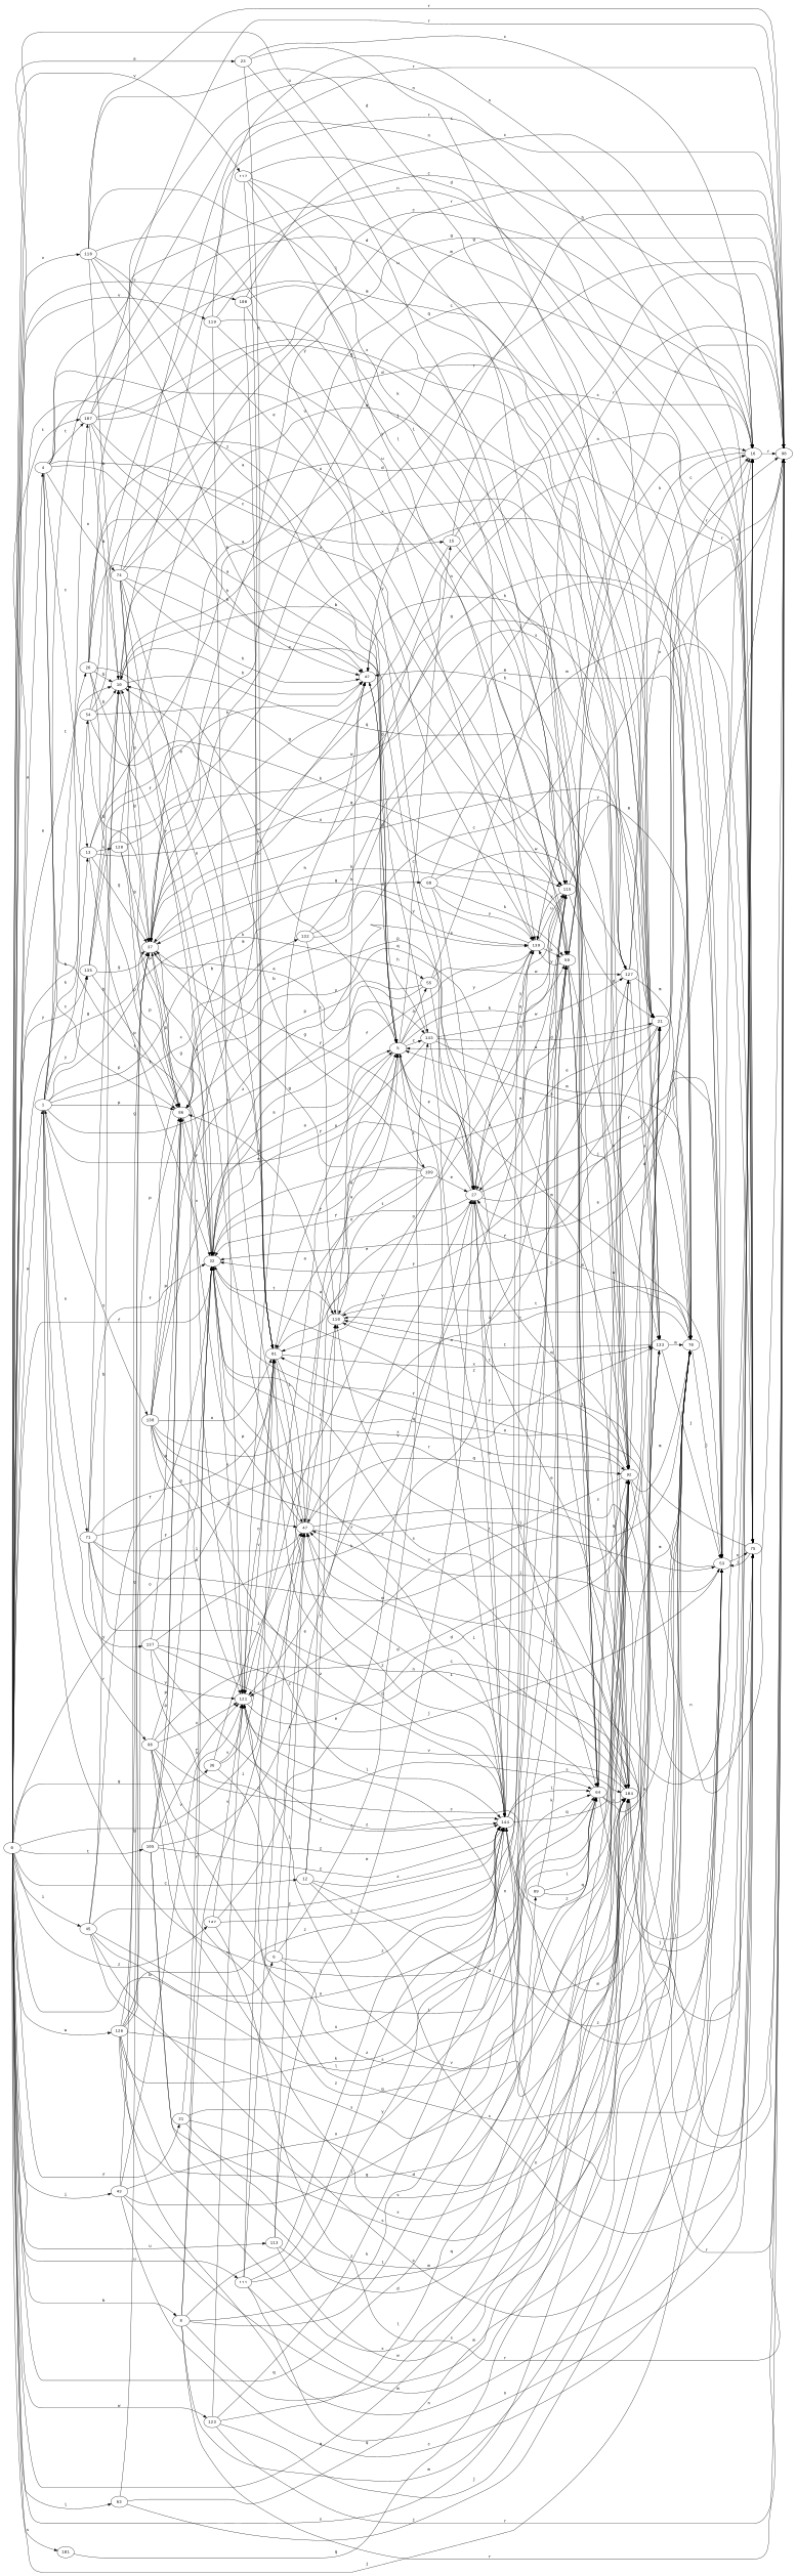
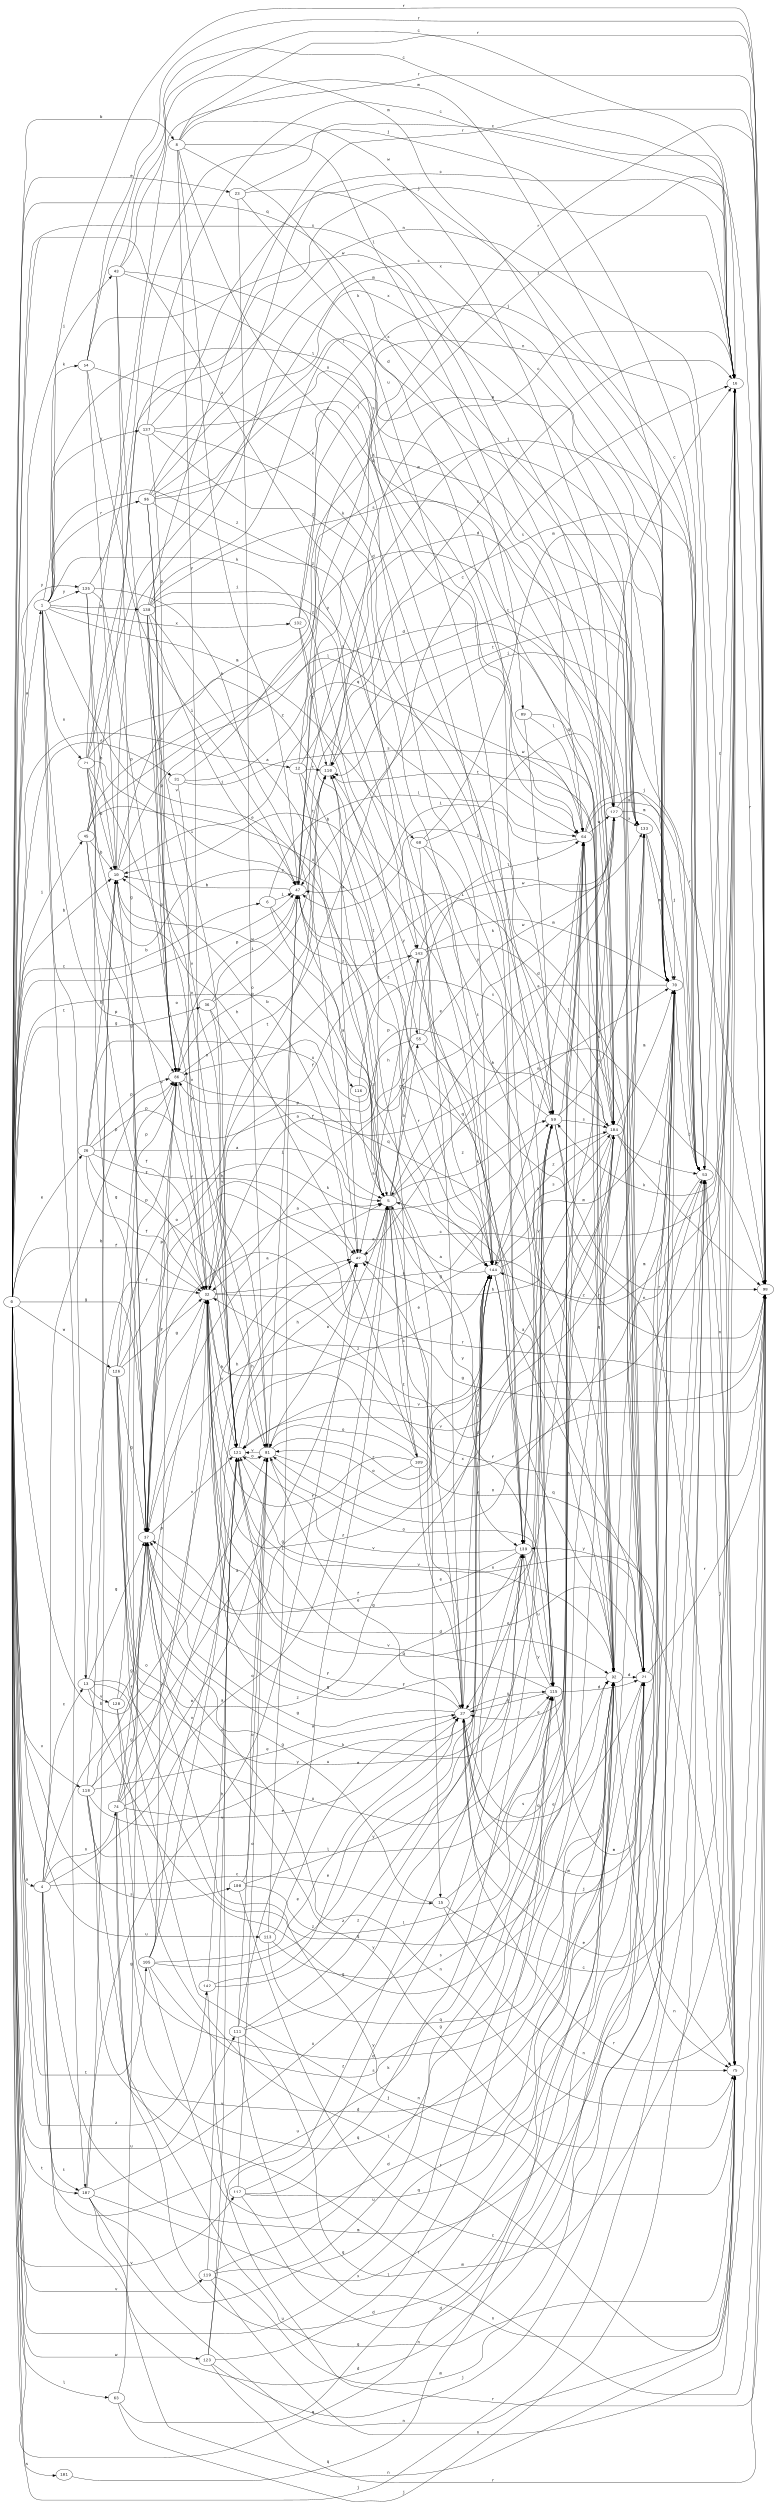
  strict digraph {
    fontname="Liberation Mono"
    rankdir=LR
    node [fontname="Liberation Mono"]
    edge [fontname="Liberation Mono"]
    0
    1
    4
    6
    8
    10
    12
    23
    26
    31
    32
    36
    37
    43
    45
    47
    53
    63
    81
    89
    92
    100
    101
    104
    105
    107
    111
    113
    115
+   116
    117
    118
    119
    123
    126
    135
    142
    143
    13
    27
    54
    55
    64
    68
    71
    86
    96
    98
    132
    137
    138
    5
    15
    70
    74
    75
    144
    59
    127
    16
    21
    42
    133
    110
    121
    139
    120
    109
    0 -> 1 [label=a]
    0 -> 4 [label=a]
    0 -> 6 [label=b]
    0 -> 8 [label=b]
    0 -> 10 [label=b]
    0 -> 12 [label=c]
    0 -> 23 [label=e]
    0 -> 26 [label=e]
    0 -> 31 [label=f]
    0 -> 32 [label=f]
    0 -> 36 [label=g]
    0 -> 37 [label=g]
    0 -> 43 [label=i]
    0 -> 45 [label=i]
    0 -> 47 [label=i]
    0 -> 53 [label=j]
    0 -> 63 [label=l]
    0 -> 81 [label=o]
    0 -> 89 [label=q]
    0 -> 92 [label=q]
    0 -> 100 [label=s]
    0 -> 101 [label=s]
    0 -> 104 [label=s]
    0 -> 105 [label=t]
    0 -> 107 [label=t]
    0 -> 111 [label=u]
    0 -> 113 [label=u]
    0 -> 115 [label=u]
+   0 -> 116 [label=v]
    0 -> 117 [label=v]
    0 -> 118 [label=v]
    0 -> 119 [label=v]
    0 -> 123 [label=w]
    0 -> 126 [label=w]
    0 -> 135 [label=y]
    0 -> 142 [label=z]
    0 -> 143 [label=z]
    1 -> 107 [label=t]
    1 -> 135 [label=y]
    1 -> 143 [label=z]
    1 -> 13 [label=c]
-   27 -> 1 [label=e]
+   1 -> 27 [label=e]
    1 -> 54 [label=k]
    1 -> 55 [label=k]
    1 -> 64 [label=l]
    1 -> 68 [label=m]
    1 -> 71 [label=n]
    1 -> 86 [label=p]
    1 -> 96 [label=r]
    1 -> 98 [label=r]
    1 -> 132 [label=x]
    1 -> 137 [label=y]
    1 -> 138 [label=y]
    4 -> 32 [label=f]
    4 -> 107 [label=t]
    4 -> 115 [label=u]
    4 -> 13 [label=c]
    4 -> 86 [label=p]
    4 -> 5 [label=a]
    4 -> 15 [label=c]
    4 -> 70 [label=m]
    4 -> 74 [label=n]
    4 -> 75 [label=n]
    6 -> 47 [label=i]
    6 -> 143 [label=z]
    6 -> 64 [label=l]
    6 -> 144 [label=z]
    8 -> 32 [label=f]
    8 -> 47 [label=i]
    8 -> 64 [label=l]
    8 -> 98 [label=r]
    8 -> 70 [label=m]
    8 -> 144 [label=z]
    8 -> 59 [label=k]
    8 -> 127 [label=w]
    10 -> 37 [label=g]
    10 -> 92 [label=q]
    10 -> 16 [label=c]
    10 -> 21 [label=d]
    10 -> 42 [label=h]
    10 -> 133 [label=x]
    12 -> 5 [label=a]
    12 -> 75 [label=n]
    12 -> 144 [label=z]
    12 -> 21 [label=d]
    12 -> 110 [label=t]
    23 -> 81 [label=o]
    23 -> 115 [label=u]
    23 -> 16 [label=c]
    23 -> 133 [label=x]
    26 -> 10 [label=b]
    26 -> 32 [label=f]
    26 -> 81 [label=o]
    26 -> 115 [label=u]
    26 -> 86 [label=p]
    26 -> 98 [label=r]
    26 -> 5 [label=a]
    26 -> 42 [label=h]
    31 -> 32 [label=f]
    31 -> 104 [label=s]
    31 -> 70 [label=m]
    31 -> 21 [label=d]
    32 -> 37 [label=g]
    32 -> 92 [label=q]
    32 -> 104 [label=s]
    32 -> 5 [label=a]
    32 -> 16 [label=c]
    32 -> 110 [label=t]
    32 -> 121 [label=v]
    36 -> 47 [label=i]
    36 -> 5 [label=a]
    36 -> 16 [label=c]
    36 -> 121 [label=v]
    37 -> 86 [label=p]
    37 -> 98 [label=r]
    37 -> 5 [label=a]
    37 -> 75 [label=n]
    37 -> 59 [label=k]
    37 -> 16 [label=c]
    37 -> 121 [label=v]
    43 -> 37 [label=g]
    43 -> 115 [label=u]
    43 -> 64 [label=l]
    43 -> 70 [label=m]
    43 -> 16 [label=c]
    43 -> 121 [label=v]
    45 -> 10 [label=b]
    45 -> 32 [label=f]
    45 -> 104 [label=s]
    45 -> 115 [label=u]
    45 -> 64 [label=l]
    45 -> 144 [label=z]
    45 -> 16 [label=c]
    47 -> 10 [label=b]
    47 -> 53 [label=j]
    47 -> 92 [label=q]
    47 -> 86 [label=p]
    47 -> 98 [label=r]
    47 -> 5 [label=a]
    47 -> 110 [label=t]
    53 -> 47 [label=i]
    53 -> 81 [label=o]
    53 -> 27 [label=e]
    53 -> 75 [label=n]
    53 -> 16 [label=c]
    53 -> 110 [label=t]
    63 -> 37 [label=g]
    63 -> 53 [label=j]
    63 -> 92 [label=q]
    81 -> 47 [label=i]
    81 -> 27 [label=e]
    81 -> 144 [label=z]
    81 -> 133 [label=x]
    81 -> 121 [label=v]
    89 -> 92 [label=q]
    89 -> 64 [label=l]
    89 -> 59 [label=k]
    92 -> 32 [label=f]
    92 -> 70 [label=m]
    92 -> 75 [label=n]
    92 -> 21 [label=d]
    92 -> 110 [label=t]
    92 -> 121 [label=v]
    100 -> 81 [label=o]
    100 -> 64 [label=l]
    100 -> 16 [label=c]
    100 -> 139 [label=y]
    101 -> 92 [label=q]
    104 -> 47 [label=i]
    104 -> 53 [label=j]
    104 -> 27 [label=e]
    104 -> 86 [label=p]
    104 -> 98 [label=r]
    104 -> 70 [label=m]
    104 -> 144 [label=z]
    104 -> 42 [label=h]
    104 -> 110 [label=t]
    104 -> 121 [label=v]
    105 -> 104 [label=s]
    105 -> 27 [label=e]
    105 -> 86 [label=p]
    105 -> 144 [label=z]
    105 -> 21 [label=d]
    105 -> 42 [label=h]
    105 -> 121 [label=v]
    107 -> 10 [label=b]
    107 -> 92 [label=q]
    107 -> 115 [label=u]
    107 -> 75 [label=n]
    107 -> 21 [label=d]
    107 -> 42 [label=h]
    107 -> 133 [label=x]
    111 -> 81 [label=o]
    111 -> 5 [label=a]
    111 -> 70 [label=m]
    111 -> 75 [label=n]
    111 -> 144 [label=z]
    111 -> 139 [label=y]
    113 -> 47 [label=i]
    113 -> 92 [label=q]
    113 -> 104 [label=s]
    113 -> 27 [label=e]
    115 -> 81 [label=o]
    115 -> 27 [label=e]
    115 -> 70 [label=m]
    115 -> 21 [label=d]
    115 -> 121 [label=v]
    115 -> 139 [label=y]
+   116 -> 104 [label=s]
+   116 -> 5 [label=a]
    117 -> 81 [label=o]
    117 -> 92 [label=q]
    117 -> 59 [label=k]
    117 -> 21 [label=d]
    117 -> 139 [label=y]
    118 -> 10 [label=b]
    118 -> 27 [label=e]
    118 -> 64 [label=l]
    118 -> 98 [label=r]
    118 -> 5 [label=a]
    118 -> 21 [label=d]
    118 -> 42 [label=h]
    118 -> 139 [label=y]
    119 -> 115 [label=u]
    119 -> 64 [label=l]
    119 -> 70 [label=m]
    119 -> 75 [label=n]
    119 -> 121 [label=v]
    123 -> 53 [label=j]
    123 -> 64 [label=l]
    123 -> 98 [label=r]
    123 -> 144 [label=z]
    123 -> 121 [label=v]
    126 -> 32 [label=f]
    126 -> 37 [label=g]
    126 -> 92 [label=q]
    126 -> 115 [label=u]
    126 -> 86 [label=p]
    126 -> 75 [label=n]
    126 -> 144 [label=z]
    126 -> 59 [label=k]
    126 -> 133 [label=x]
    135 -> 10 [label=b]
    135 -> 37 [label=g]
    135 -> 53 [label=j]
    135 -> 86 [label=p]
    135 -> 42 [label=h]
    142 -> 27 [label=e]
    142 -> 98 [label=r]
    142 -> 144 [label=z]
    142 -> 121 [label=v]
    143 -> 32 [label=f]
    143 -> 70 [label=m]
    143 -> 144 [label=z]
    143 -> 127 [label=w]
    143 -> 21 [label=d]
    143 -> 42 [label=h]
    13 -> 32 [label=f]
    13 -> 37 [label=g]
    13 -> 53 [label=j]
    13 -> 92 [label=q]
    13 -> 115 [label=u]
    13 -> 120 [label=v]
    27 -> 32 [label=f]
    27 -> 37 [label=g]
    27 -> 53 [label=j]
    27 -> 92 [label=q]
    27 -> 115 [label=u]
    27 -> 98 [label=r]
    27 -> 70 [label=m]
    27 -> 144 [label=z]
    54 -> 10 [label=b]
    54 -> 47 [label=i]
    54 -> 98 [label=r]
    54 -> 59 [label=k]
    54 -> 127 [label=w]
    54 -> 16 [label=c]
    55 -> 32 [label=f]
    55 -> 64 [label=l]
    55 -> 86 [label=p]
    55 -> 98 [label=r]
    55 -> 127 [label=w]
    64 -> 47 [label=i]
    64 -> 53 [label=j]
    64 -> 92 [label=q]
    64 -> 104 [label=s]
    64 -> 70 [label=m]
    64 -> 127 [label=w]
    68 -> 27 [label=e]
    68 -> 70 [label=m]
    68 -> 59 [label=k]
    68 -> 127 [label=w]
    68 -> 139 [label=y]
    71 -> 10 [label=b]
    71 -> 32 [label=f]
    71 -> 47 [label=i]
    71 -> 81 [label=o]
    71 -> 98 [label=r]
    71 -> 70 [label=m]
    71 -> 75 [label=n]
    71 -> 144 [label=z]
    71 -> 121 [label=v]
    86 -> 32 [label=f]
    86 -> 92 [label=q]
    86 -> 16 [label=c]
    96 -> 92 [label=q]
    96 -> 104 [label=s]
    96 -> 86 [label=p]
    96 -> 144 [label=z]
    96 -> 16 [label=c]
    96 -> 21 [label=d]
    96 -> 133 [label=x]
    96 -> 121 [label=v]
    98 -> 32 [label=f]
    98 -> 37 [label=g]
    98 -> 47 [label=i]
    98 -> 42 [label=h]
    132 -> 53 [label=j]
    132 -> 70 [label=m]
    132 -> 110 [label=t]
    132 -> 139 [label=y]
    137 -> 53 [label=j]
    137 -> 64 [label=l]
    137 -> 86 [label=p]
    137 -> 144 [label=z]
    137 -> 59 [label=k]
    137 -> 16 [label=c]
    138 -> 47 [label=i]
    138 -> 81 [label=o]
    138 -> 104 [label=s]
    138 -> 86 [label=p]
    138 -> 98 [label=r]
    138 -> 5 [label=a]
    138 -> 144 [label=z]
    138 -> 133 [label=x]
    138 -> 121 [label=v]
    138 -> 139 [label=y]
    5 -> 10 [label=w]
    5 -> 81 [label=o]
    5 -> 143 [label=z]
    5 -> 27 [label=e]
    5 -> 55 [label=a]
    5 -> 15 [label=c]
    5 -> 70 [label=m]
    5 -> 59 [label=k]
    5 -> 139 [label=y]
    5 -> 109 [label=t]
    15 -> 37 [label=g]
    15 -> 104 [label=s]
    15 -> 75 [label=n]
    15 -> 16 [label=c]
    70 -> 53 [label=j]
    70 -> 5 [label=a]
    70 -> 144 [label=z]
    70 -> 110 [label=t]
    74 -> 32 [label=f]
    74 -> 37 [label=g]
    74 -> 81 [label=o]
    74 -> 92 [label=q]
    74 -> 27 [label=e]
    74 -> 86 [label=p]
    74 -> 75 [label=n]
    74 -> 21 [label=d]
    74 -> 42 [label=h]
    75 -> 32 [label=f]
    75 -> 37 [label=g]
    75 -> 53 [label=j]
    144 -> 32 [label=f]
    144 -> 81 [label=o]
    144 -> 92 [label=q]
    144 -> 104 [label=s]
    144 -> 64 [label=l]
    144 -> 5 [label=a]
    144 -> 70 [label=m]
    144 -> 139 [label=y]
    59 -> 10 [label=b]
    59 -> 104 [label=s]
    59 -> 27 [label=e]
    59 -> 64 [label=l]
    59 -> 98 [label=r]
    59 -> 75 [label=n]
    59 -> 133 [label=x]
    59 -> 139 [label=y]
    127 -> 32 [label=f]
    127 -> 37 [label=g]
    127 -> 98 [label=r]
    127 -> 70 [label=m]
    127 -> 16 [label=c]
    127 -> 42 [label=h]
    127 -> 133 [label=x]
    16 -> 37 [label=g]
    16 -> 98 [label=r]
    16 -> 59 [label=k]
    21 -> 47 [label=i]
    21 -> 27 [label=e]
    21 -> 98 [label=r]
    21 -> 5 [label=a]
    21 -> 139 [label=y]
    42 -> 5 [label=a]
    133 -> 53 [label=j]
    133 -> 70 [label=m]
    133 -> 110 [label=t]
    133 -> 121 [label=v]
    110 -> 86 [label=p]
    110 -> 16 [label=c]
    110 -> 42 [label=h]
    121 -> 81 [label=o]
    121 -> 75 [label=n]
    121 -> 144 [label=z]
    121 -> 21 [label=d]
    121 -> 42 [label=h]
    139 -> 32 [label=f]
    139 -> 37 [label=g]
    139 -> 115 [label=u]
    139 -> 59 [label=k]
    139 -> 121 [label=v]
    120 -> 37 [label=g]
    120 -> 86 [label=p]
    120 -> 98 [label=r]
    120 -> 21 [label=d]
    109 -> 10 [label=b]
    109 -> 32 [label=f]
    109 -> 37 [label=g]
    109 -> 81 [label=o]
    109 -> 27 [label=e]
    109 -> 110 [label=t]
  }
